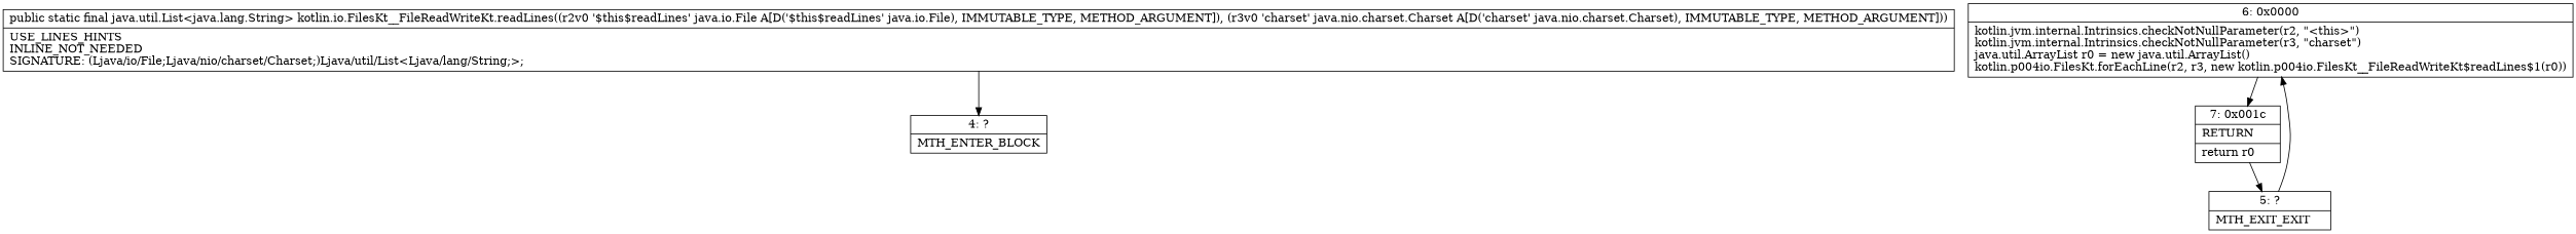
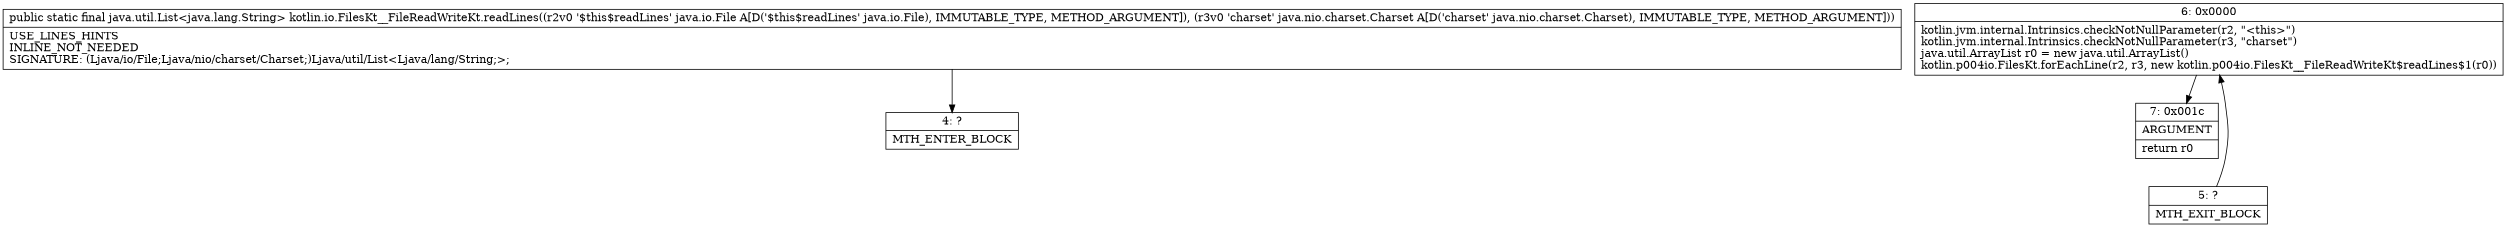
  digraph {
    node [shape=record]
    n1 [label="{4\:\ ?|MTH_ENTER_BLOCK\l}"]
    n2 [label="{6\:\ 0x0000|kotlin.jvm.internal.Intrinsics.checkNotNullParameter(r2, \"\<this\>\")\lkotlin.jvm.internal.Intrinsics.checkNotNullParameter(r3, \"charset\")\ljava.util.ArrayList r0 = new java.util.ArrayList()\lkotlin.p004io.FilesKt.forEachLine(r2, r3, new kotlin.p004io.FilesKt__FileReadWriteKt$readLines$1(r0))\l}"]
-   n3 [label="{7\:\ 0x001c|RETURN\l|return r0\l}"]
-   n4 [label="{5\:\ ?|MTH_EXIT_EXIT\l}"]
+   n3 [label="{7\:\ 0x001c|ARGUMENT\l|return r0\l}"]
+   n4 [label="{5\:\ ?|MTH_EXIT_BLOCK\l}"]
    n5 [label="{public static final java.util.List\<java.lang.String\> kotlin.io.FilesKt__FileReadWriteKt.readLines((r2v0 '$this$readLines' java.io.File A[D('$this$readLines' java.io.File), IMMUTABLE_TYPE, METHOD_ARGUMENT]), (r3v0 'charset' java.nio.charset.Charset A[D('charset' java.nio.charset.Charset), IMMUTABLE_TYPE, METHOD_ARGUMENT]))  | USE_LINES_HINTS\lINLINE_NOT_NEEDED\lSIGNATURE: (Ljava\/io\/File;Ljava\/nio\/charset\/Charset;)Ljava\/util\/List\<Ljava\/lang\/String;\>;\l}"]
    n2 -> n3
-   n3 -> n4
    n4 -> n2
    n5 -> n1
  }
